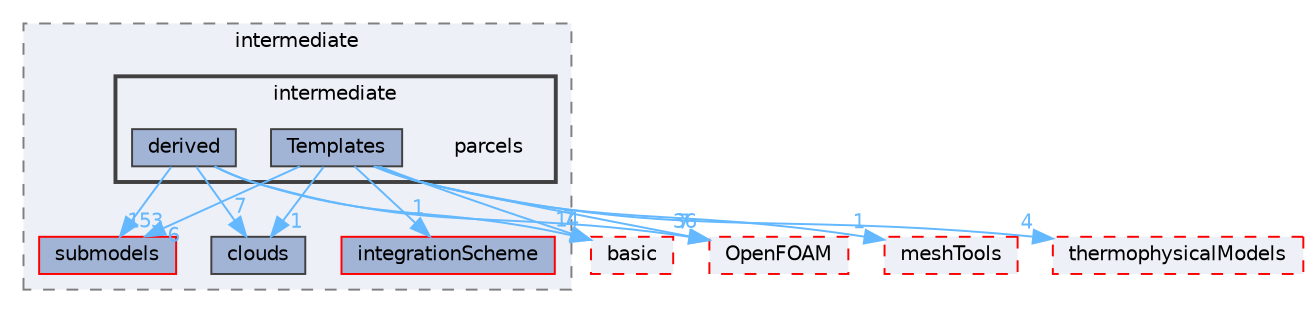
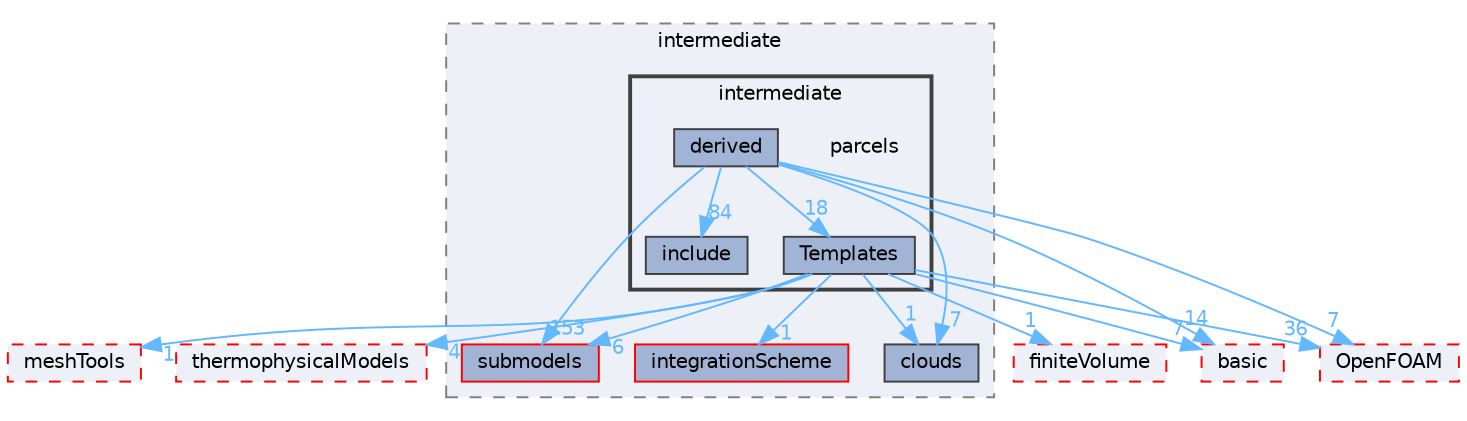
  digraph {
    compound=true
    node [fontname=Helvetica fontsize=10 shape=box color=red fillcolor="#a2b4d6" style=filled]
    edge [color=steelblue1 fontcolor=steelblue1 fontname=Helvetica fontsize=10 headlabel=1 labeldistance=1.5 labelfontname=Helvetica labelfontsize=10]
    n1 [height=0.2 label=parcels shape=plaintext width=0.4 color="" fillcolor="" style=""]
    n2 [color=grey25 height=0.2 label=derived width=0.4]
+   n3 [color=grey25 height=0.2 label=include width=0.4]
    n4 [color=grey25 height=0.2 label=Templates width=0.4]
    n5 [height=0.2 label=submodels width=0.4]
    n6 [height=0.2 label=integrationScheme width=0.4]
    n7 [color=grey25 height=0.2 label=clouds width=0.4]
    n8 [fillcolor="#edf0f7" height=0.2 label=basic style="filled,dashed" width=0.4]
    n9 [fillcolor="#edf0f7" height=0.2 label=OpenFOAM style="filled,dashed" width=0.4]
+   n10 [fillcolor="#edf0f7" height=0.2 label=finiteVolume style="filled,dashed" width=0.4]
    n11 [fillcolor="#edf0f7" height=0.2 label=meshTools style="filled,dashed" width=0.4]
    n12 [fillcolor="#edf0f7" height=0.2 label=thermophysicalModels style="filled,dashed" width=0.4]
    subgraph cluster_1 {
      bgcolor="#edf0f7"
      fontname=Helvetica
      fontsize=10
      label=intermediate
      pencolor=grey50
      style="filled,dashed"
      n5
      n6
      n7
      subgraph cluster_2 {
        bgcolor="#edf0f7"
        fontname=Helvetica
        fontsize=10
        label=intermediate
        pencolor=grey25
        style="filled,bold"
        n1
        n2
+       n3
        n4
      }
    }
+   n2 -> n3 [headlabel=84]
+   n2 -> n4 [headlabel=18]
    n2 -> n5 [headlabel=153]
    n2 -> n7 [headlabel=7]
    n2 -> n8 [headlabel=14]
    n2 -> n9 [headlabel=7]
    n4 -> n5 [headlabel=6]
    n4 -> n6
    n4 -> n7
    n4 -> n8 [headlabel=7]
    n4 -> n9 [headlabel=36]
+   n4 -> n10
    n4 -> n11
    n4 -> n12 [headlabel=4]
  }
